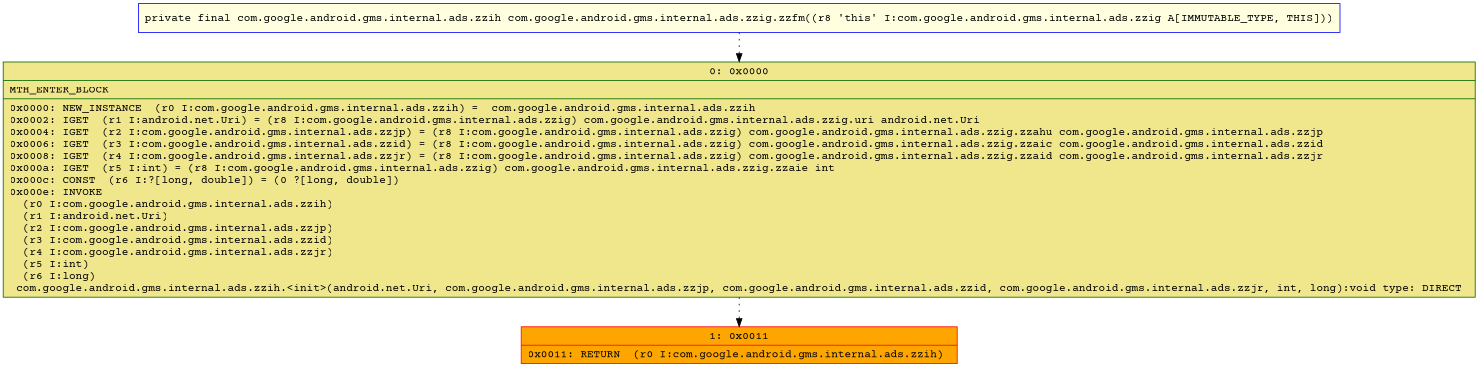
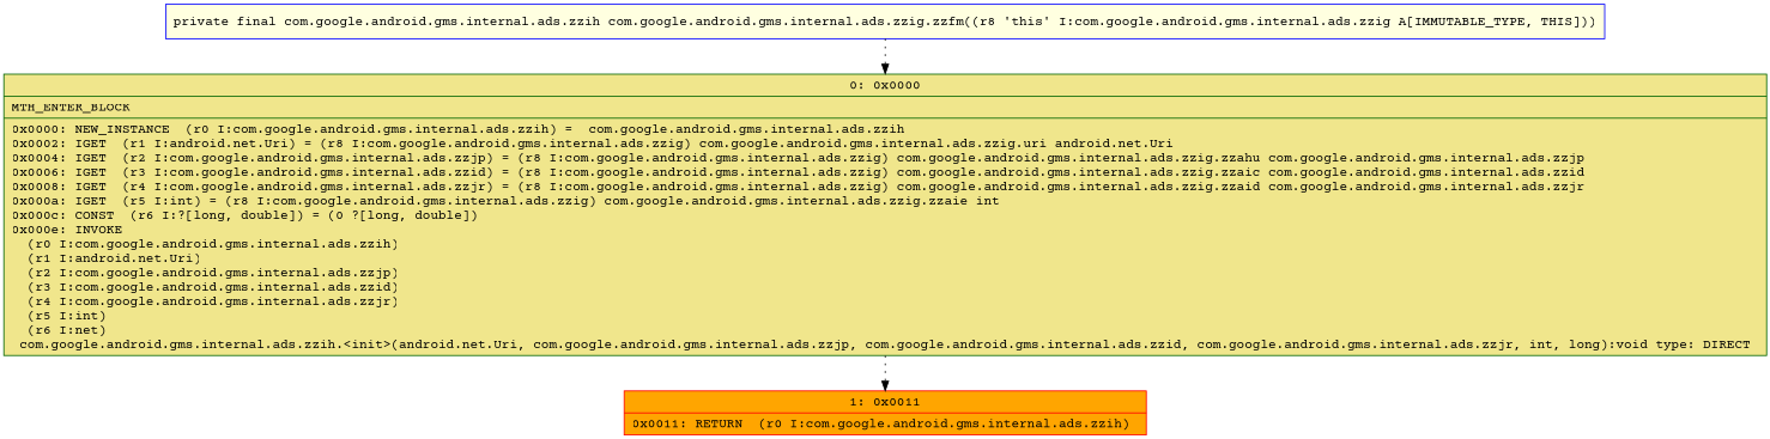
  digraph {
    fontname="Courier Prime"
    node [shape=record style=filled fontname="Courier Prime"]
    edge [style=dotted fontname="Courier Prime"]
-   n1 [label="{0\:\ 0x0000|MTH_ENTER_BLOCK\l|0x0000: NEW_INSTANCE  (r0 I:com.google.android.gms.internal.ads.zzih) =  com.google.android.gms.internal.ads.zzih \l0x0002: IGET  (r1 I:android.net.Uri) = (r8 I:com.google.android.gms.internal.ads.zzig) com.google.android.gms.internal.ads.zzig.uri android.net.Uri \l0x0004: IGET  (r2 I:com.google.android.gms.internal.ads.zzjp) = (r8 I:com.google.android.gms.internal.ads.zzig) com.google.android.gms.internal.ads.zzig.zzahu com.google.android.gms.internal.ads.zzjp \l0x0006: IGET  (r3 I:com.google.android.gms.internal.ads.zzid) = (r8 I:com.google.android.gms.internal.ads.zzig) com.google.android.gms.internal.ads.zzig.zzaic com.google.android.gms.internal.ads.zzid \l0x0008: IGET  (r4 I:com.google.android.gms.internal.ads.zzjr) = (r8 I:com.google.android.gms.internal.ads.zzig) com.google.android.gms.internal.ads.zzig.zzaid com.google.android.gms.internal.ads.zzjr \l0x000a: IGET  (r5 I:int) = (r8 I:com.google.android.gms.internal.ads.zzig) com.google.android.gms.internal.ads.zzig.zzaie int \l0x000c: CONST  (r6 I:?[long, double]) = (0 ?[long, double]) \l0x000e: INVOKE  \l  (r0 I:com.google.android.gms.internal.ads.zzih)\l  (r1 I:android.net.Uri)\l  (r2 I:com.google.android.gms.internal.ads.zzjp)\l  (r3 I:com.google.android.gms.internal.ads.zzid)\l  (r4 I:com.google.android.gms.internal.ads.zzjr)\l  (r5 I:int)\l  (r6 I:long)\l com.google.android.gms.internal.ads.zzih.\<init\>(android.net.Uri, com.google.android.gms.internal.ads.zzjp, com.google.android.gms.internal.ads.zzid, com.google.android.gms.internal.ads.zzjr, int, long):void type: DIRECT \l}" fillcolor=khaki color=darkgreen]
+   n1 [label="{0\:\ 0x0000|MTH_ENTER_BLOCK\l|0x0000: NEW_INSTANCE  (r0 I:com.google.android.gms.internal.ads.zzih) =  com.google.android.gms.internal.ads.zzih \l0x0002: IGET  (r1 I:android.net.Uri) = (r8 I:com.google.android.gms.internal.ads.zzig) com.google.android.gms.internal.ads.zzig.uri android.net.Uri \l0x0004: IGET  (r2 I:com.google.android.gms.internal.ads.zzjp) = (r8 I:com.google.android.gms.internal.ads.zzig) com.google.android.gms.internal.ads.zzig.zzahu com.google.android.gms.internal.ads.zzjp \l0x0006: IGET  (r3 I:com.google.android.gms.internal.ads.zzid) = (r8 I:com.google.android.gms.internal.ads.zzig) com.google.android.gms.internal.ads.zzig.zzaic com.google.android.gms.internal.ads.zzid \l0x0008: IGET  (r4 I:com.google.android.gms.internal.ads.zzjr) = (r8 I:com.google.android.gms.internal.ads.zzig) com.google.android.gms.internal.ads.zzig.zzaid com.google.android.gms.internal.ads.zzjr \l0x000a: IGET  (r5 I:int) = (r8 I:com.google.android.gms.internal.ads.zzig) com.google.android.gms.internal.ads.zzig.zzaie int \l0x000c: CONST  (r6 I:?[long, double]) = (0 ?[long, double]) \l0x000e: INVOKE  \l  (r0 I:com.google.android.gms.internal.ads.zzih)\l  (r1 I:android.net.Uri)\l  (r2 I:com.google.android.gms.internal.ads.zzjp)\l  (r3 I:com.google.android.gms.internal.ads.zzid)\l  (r4 I:com.google.android.gms.internal.ads.zzjr)\l  (r5 I:int)\l  (r6 I:net)\l com.google.android.gms.internal.ads.zzih.\<init\>(android.net.Uri, com.google.android.gms.internal.ads.zzjp, com.google.android.gms.internal.ads.zzid, com.google.android.gms.internal.ads.zzjr, int, long):void type: DIRECT \l}" fillcolor=khaki color=darkgreen]
    n2 [label="{1\:\ 0x0011|0x0011: RETURN  (r0 I:com.google.android.gms.internal.ads.zzih) \l}" fillcolor=orange color=red]
    n3 [label="{private final com.google.android.gms.internal.ads.zzih com.google.android.gms.internal.ads.zzig.zzfm((r8 'this' I:com.google.android.gms.internal.ads.zzig A[IMMUTABLE_TYPE, THIS])) }" fillcolor=lightyellow color=blue]
    n1 -> n2
    n3 -> n1
  }
